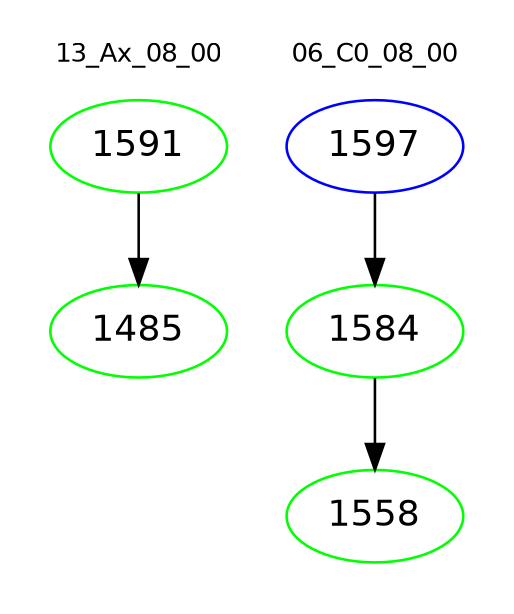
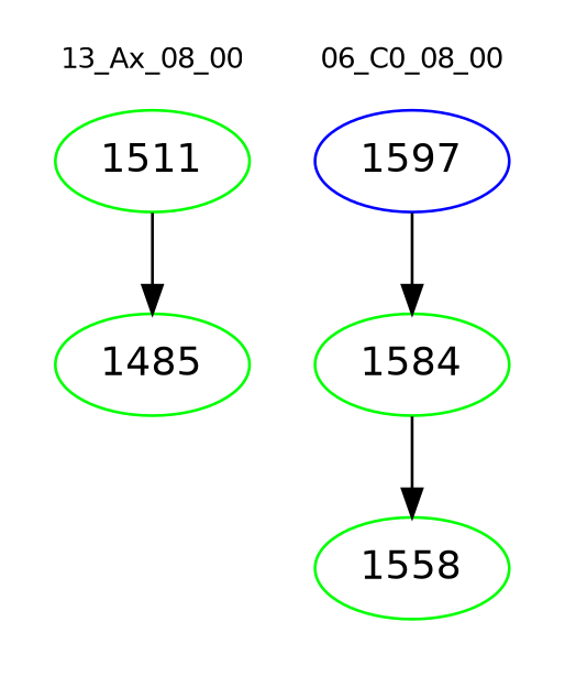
  digraph {
    fontname="DejaVu Sans"
    node [color=green fontname="DejaVu Sans"]
    edge [color=black fontname="DejaVu Sans"]
-   n1 [label=1591]
+   n1 [label=1511]
    n2 [label=1485]
    n3 [label=1584]
    n4 [label=1558]
    n5 [color=blue label=1597]
    subgraph cluster_1 {
      color=white
      fontsize=10
      label="13_Ax_08_00"
      n1
      n2
    }
    subgraph cluster_2 {
      color=white
      fontsize=10
      label="06_C0_08_00"
      n3
      n4
      n5
    }
    n1 -> n2
    n3 -> n4
    n5 -> n3
  }
